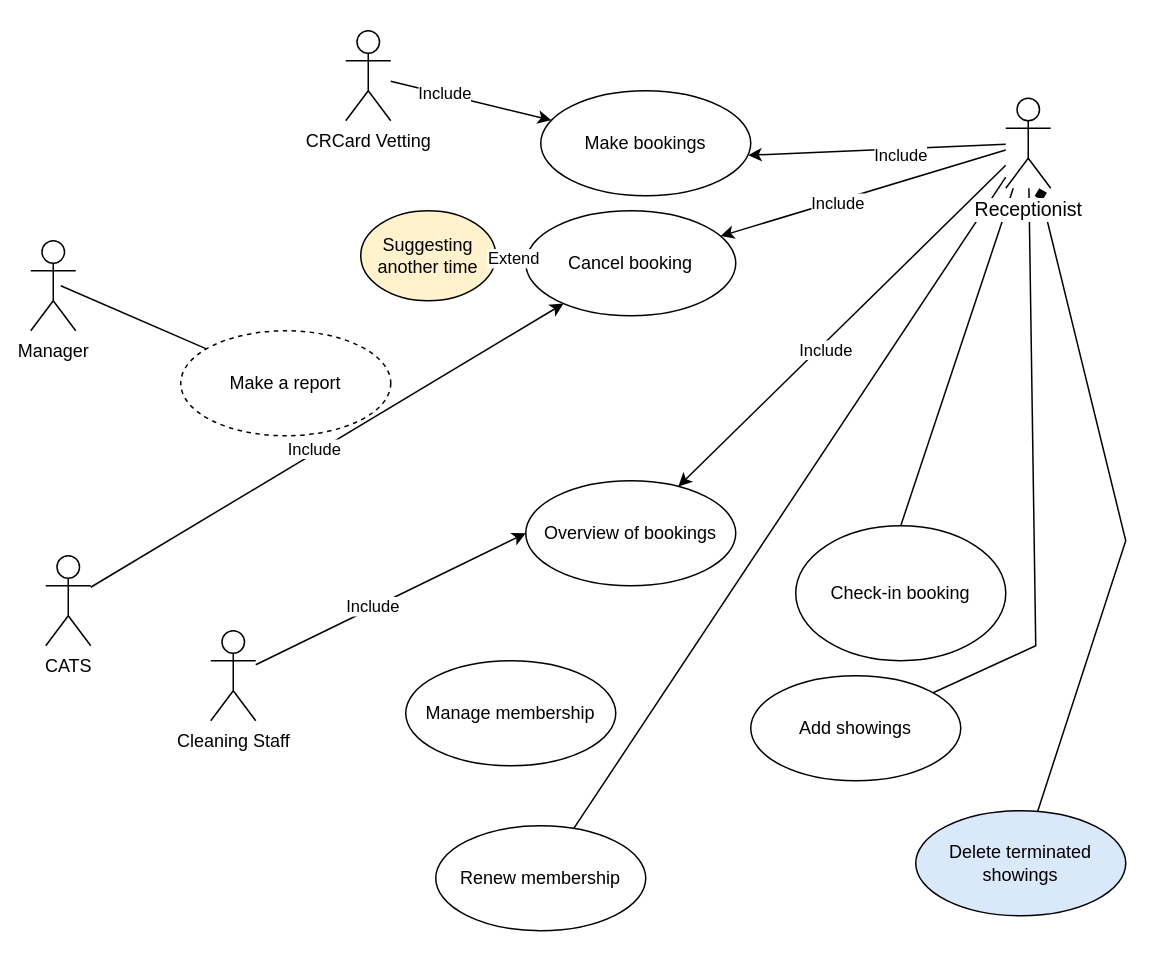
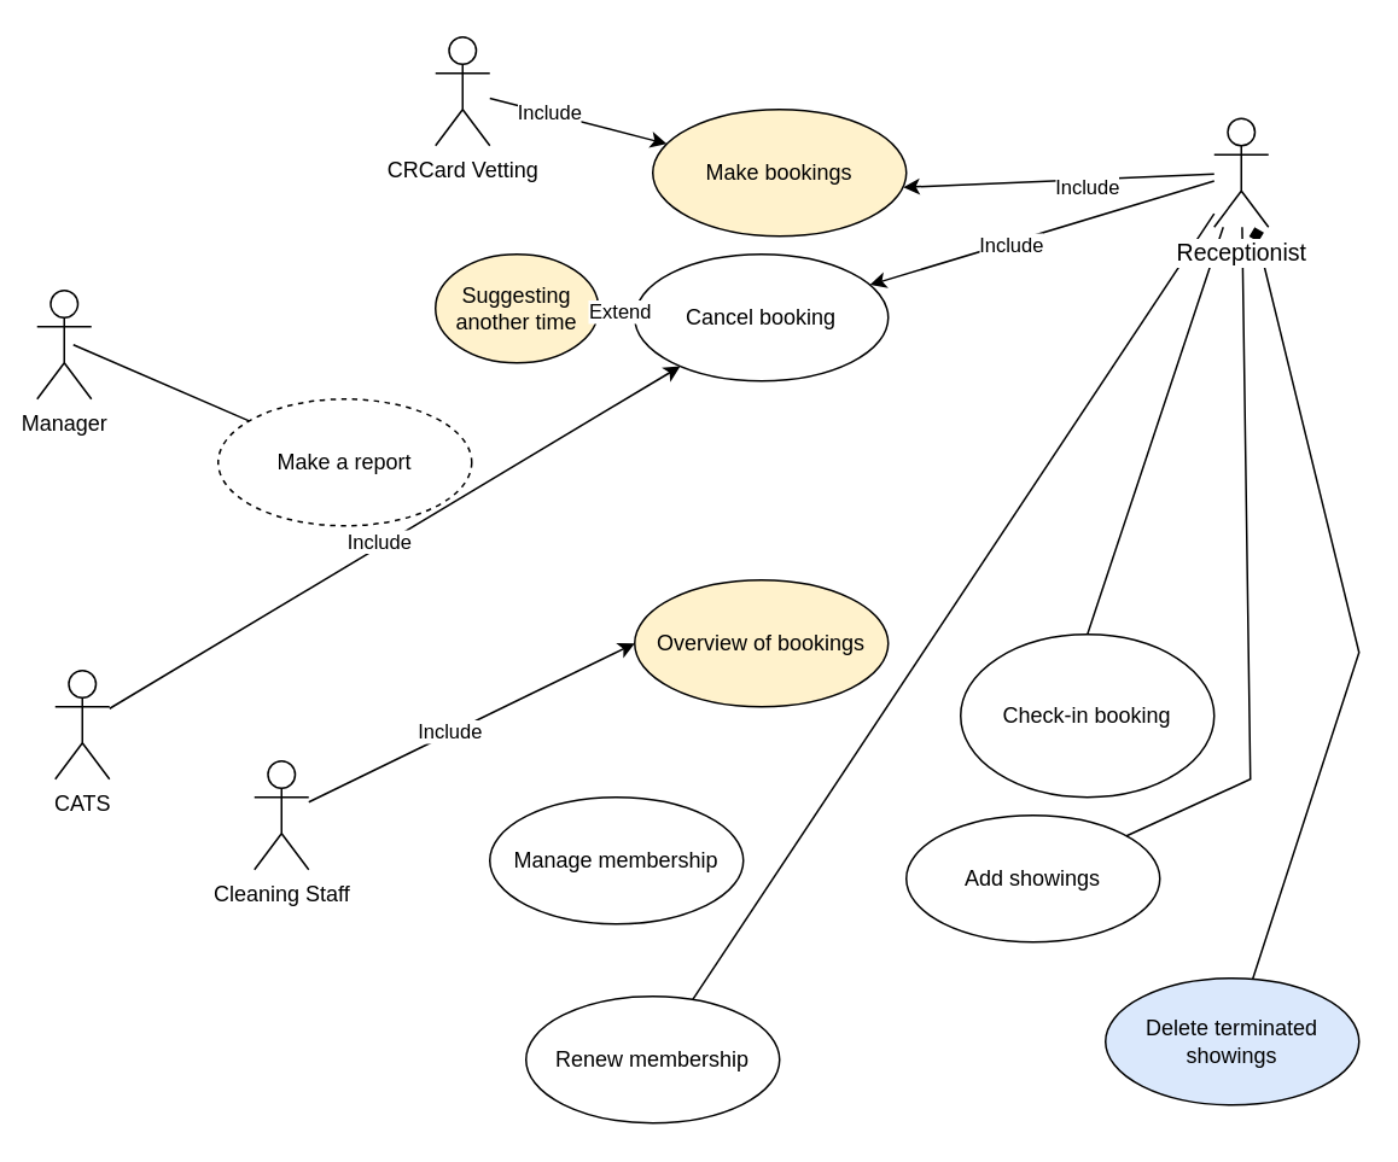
  <mxCell id="0" />
  <mxCell id="1" parent="0" />
  <mxCell id="2" value="Manager" style="shape=umlActor;verticalLabelPosition=bottom;verticalAlign=top;html=1;" parent="1" vertex="1"><mxGeometry x="20" y="160" width="30" height="60" as="geometry" /></mxCell>
  <mxCell id="3" value="Cleaning Staff" style="shape=umlActor;verticalLabelPosition=bottom;verticalAlign=top;html=1;" parent="1" vertex="1"><mxGeometry x="140" y="420" width="30" height="60" as="geometry" /></mxCell>
- <mxCell id="4" value="CRCard Vetting" style="shape=umlActor;verticalLabelPosition=bottom;verticalAlign=top;html=1;" parent="1" vertex="1"><mxGeometry x="230" y="20" width="30" height="60" as="geometry" /></mxCell>
+ <mxCell id="4" value="CRCard Vetting" style="shape=umlActor;verticalLabelPosition=bottom;verticalAlign=top;html=1;" parent="1" vertex="1"><mxGeometry x="240" y="20" width="30" height="60" as="geometry" /></mxCell>
  <mxCell id="5" value="CATS" style="shape=umlActor;verticalLabelPosition=bottom;verticalAlign=top;html=1;" parent="1" vertex="1"><mxGeometry x="30" y="370" width="30" height="60" as="geometry" /></mxCell>
  <mxCell id="6" value="Manage membership" style="ellipse;whiteSpace=wrap;html=1;" parent="1" vertex="1"><mxGeometry x="270" y="440" width="140" height="70" as="geometry" /></mxCell>
  <mxCell id="7" value="Add showings" style="ellipse;whiteSpace=wrap;html=1;" parent="1" vertex="1"><mxGeometry x="500" y="450" width="140" height="70" as="geometry" /></mxCell>
  <mxCell id="8" value="Renew membership" style="ellipse;whiteSpace=wrap;html=1;" parent="1" vertex="1"><mxGeometry x="290" y="550" width="140" height="70" as="geometry" /></mxCell>
- <mxCell id="9" value="Overview of bookings" style="ellipse;whiteSpace=wrap;html=1;" parent="1" vertex="1"><mxGeometry x="350" y="320" width="140" height="70" as="geometry" /></mxCell>
+ <mxCell id="9" value="Overview of bookings" style="ellipse;whiteSpace=wrap;html=1;fillColor=#fff2cc;" parent="1" vertex="1"><mxGeometry x="350" y="320" width="140" height="70" as="geometry" /></mxCell>
  <mxCell id="10" value="Delete terminated showings" style="ellipse;whiteSpace=wrap;html=1;fillColor=#dae8fc;" parent="1" vertex="1"><mxGeometry x="610" y="540" width="140" height="70" as="geometry" /></mxCell>
  <mxCell id="11" value="Check-in booking" style="ellipse;whiteSpace=wrap;html=1;" parent="1" vertex="1"><mxGeometry x="530" y="350" width="140" height="90" as="geometry" /></mxCell>
  <mxCell id="12" value="Cancel booking" style="ellipse;whiteSpace=wrap;html=1;" parent="1" vertex="1"><mxGeometry x="350" y="140" width="140" height="70" as="geometry" /></mxCell>
  <mxCell id="13" value="Make a report" style="ellipse;whiteSpace=wrap;html=1;dashed=1;" parent="1" vertex="1"><mxGeometry x="120" y="220" width="140" height="70" as="geometry" /></mxCell>
- <mxCell id="14" value="Make bookings" style="ellipse;whiteSpace=wrap;html=1;" parent="1" vertex="1"><mxGeometry x="360" y="60" width="140" height="70" as="geometry" /></mxCell>
+ <mxCell id="14" value="Make bookings" style="ellipse;whiteSpace=wrap;html=1;fillColor=#fff2cc;" parent="1" vertex="1"><mxGeometry x="360" y="60" width="140" height="70" as="geometry" /></mxCell>
  <mxCell id="15" value="Suggesting another time" style="ellipse;whiteSpace=wrap;html=1;fillColor=#fff2cc;" parent="1" vertex="1"><mxGeometry x="240" y="140" width="90" height="60" as="geometry" /></mxCell>
  <mxCell id="16" value="" style="endArrow=none;html=1;rounded=0;" parent="1" source="8" target="35" edge="1"><mxGeometry width="50" height="50" relative="1" as="geometry"><mxPoint x="670" y="280" as="sourcePoint" /><mxPoint x="650" y="140" as="targetPoint" /></mxGeometry></mxCell>
  <mxCell id="17" value="" style="endArrow=none;html=1;rounded=0;" parent="1" source="7" target="35" edge="1"><mxGeometry width="50" height="50" relative="1" as="geometry"><mxPoint x="720" y="340" as="sourcePoint" /><mxPoint x="680" y="140" as="targetPoint" /><Array as="points"><mxPoint x="690" y="430" /></Array></mxGeometry></mxCell>
  <mxCell id="18" value="" style="endArrow=none;html=1;rounded=0;exitX=0.5;exitY=0;exitDx=0;exitDy=0;" parent="1" source="11" target="35" edge="1"><mxGeometry width="50" height="50" relative="1" as="geometry"><mxPoint x="630" y="270" as="sourcePoint" /><mxPoint x="670" y="140" as="targetPoint" /><Array as="points" /></mxGeometry></mxCell>
  <mxCell id="19" value="" style="endArrow=diamond;html=1;rounded=0;" parent="1" source="10" target="35" edge="1"><mxGeometry width="50" height="50" relative="1" as="geometry"><mxPoint x="700" y="560" as="sourcePoint" /><mxPoint x="700" y="140" as="targetPoint" /><Array as="points"><mxPoint x="750" y="360" /></Array></mxGeometry></mxCell>
  <mxCell id="20" value="" style="endArrow=classic;html=1;rounded=0;" parent="1" source="35" target="12" edge="1"><mxGeometry width="50" height="50" relative="1" as="geometry"><mxPoint x="520" y="210" as="sourcePoint" /><mxPoint x="570" y="160" as="targetPoint" /></mxGeometry></mxCell>
  <mxCell id="21" value="Include" style="edgeLabel;html=1;align=center;verticalAlign=middle;resizable=0;points=[];" parent="20" vertex="1" connectable="0"><mxGeometry x="0.188" y="1" relative="1" as="geometry"><mxPoint as="offset" /></mxGeometry></mxCell>
  <mxCell id="22" value="" style="endArrow=classic;html=1;rounded=0;" parent="1" source="5" target="12" edge="1"><mxGeometry width="50" height="50" relative="1" as="geometry"><mxPoint x="190" y="420" as="sourcePoint" /><mxPoint x="240" y="370" as="targetPoint" /></mxGeometry></mxCell>
  <mxCell id="23" value="Include" style="edgeLabel;html=1;align=center;verticalAlign=middle;resizable=0;points=[];" parent="22" vertex="1" connectable="0"><mxGeometry x="-0.048" y="3" relative="1" as="geometry"><mxPoint as="offset" /></mxGeometry></mxCell>
  <mxCell id="24" value="" style="endArrow=classic;html=1;rounded=0;" parent="1" source="12" target="15" edge="1"><mxGeometry width="50" height="50" relative="1" as="geometry"><mxPoint x="370" y="190" as="sourcePoint" /><mxPoint x="420" y="140" as="targetPoint" /></mxGeometry></mxCell>
  <mxCell id="25" value="Extend" style="edgeLabel;html=1;align=center;verticalAlign=middle;resizable=0;points=[];" parent="24" vertex="1" connectable="0"><mxGeometry x="-0.155" y="-1" relative="1" as="geometry"><mxPoint as="offset" /></mxGeometry></mxCell>
  <mxCell id="26" value="" style="endArrow=classic;html=1;rounded=0;entryX=0;entryY=0.5;entryDx=0;entryDy=0;" parent="1" source="3" target="9" edge="1"><mxGeometry width="50" height="50" relative="1" as="geometry"><mxPoint x="120" y="380" as="sourcePoint" /><mxPoint x="190" y="410" as="targetPoint" /></mxGeometry></mxCell>
  <mxCell id="27" value="Include" style="edgeLabel;html=1;align=center;verticalAlign=middle;resizable=0;points=[];" parent="26" vertex="1" connectable="0"><mxGeometry x="-0.131" y="1" relative="1" as="geometry"><mxPoint as="offset" /></mxGeometry></mxCell>
  <mxCell id="28" value="" style="endArrow=none;html=1;rounded=0;" parent="1" target="13" edge="1"><mxGeometry width="50" height="50" relative="1" as="geometry"><mxPoint x="40" y="190" as="sourcePoint" /><mxPoint x="90" y="150" as="targetPoint" /></mxGeometry></mxCell>
- <mxCell id="29" value="" style="endArrow=classic;html=1;rounded=0;" parent="1" source="35" target="9" edge="1"><mxGeometry width="50" height="50" relative="1" as="geometry"><mxPoint x="440" y="380" as="sourcePoint" /><mxPoint x="490" y="330" as="targetPoint" /></mxGeometry></mxCell>
- <mxCell id="30" value="Include" style="edgeLabel;html=1;align=center;verticalAlign=middle;resizable=0;points=[];" parent="29" vertex="1" connectable="0"><mxGeometry x="0.125" y="3" relative="1" as="geometry"><mxPoint as="offset" /></mxGeometry></mxCell>
  <mxCell id="31" value="" style="endArrow=classic;html=1;rounded=0;entryX=0.988;entryY=0.614;entryDx=0;entryDy=0;entryPerimeter=0;" parent="1" source="35" target="14" edge="1"><mxGeometry width="50" height="50" relative="1" as="geometry"><mxPoint x="560" y="130" as="sourcePoint" /><mxPoint x="610" y="80" as="targetPoint" /></mxGeometry></mxCell>
  <mxCell id="32" value="Include" style="edgeLabel;html=1;align=center;verticalAlign=middle;resizable=0;points=[];" parent="31" vertex="1" connectable="0"><mxGeometry x="-0.178" y="4" relative="1" as="geometry"><mxPoint as="offset" /></mxGeometry></mxCell>
  <mxCell id="33" value="" style="endArrow=classic;html=1;rounded=0;" parent="1" source="4" target="14" edge="1"><mxGeometry width="50" height="50" relative="1" as="geometry"><mxPoint x="320" y="80" as="sourcePoint" /><mxPoint x="370" y="30" as="targetPoint" /></mxGeometry></mxCell>
  <mxCell id="34" value="Include" style="edgeLabel;html=1;align=center;verticalAlign=middle;resizable=0;points=[];" parent="33" vertex="1" connectable="0"><mxGeometry x="-0.351" y="1" relative="1" as="geometry"><mxPoint as="offset" /></mxGeometry></mxCell>
  <mxCell id="35" value="Receptionist" style="shape=umlActor;verticalLabelPosition=bottom;verticalAlign=top;labelBorderColor=none;labelBackgroundColor=default;fontColor=default;horizontal=1;fontSize=13;spacing=2;strokeColor=default;fillColor=default;strokeWidth=1;shadow=0;sketch=0;labelPosition=center;align=center;html=1;" parent="1" vertex="1"><mxGeometry x="670" y="65" width="30" height="60" as="geometry" /></mxCell>
